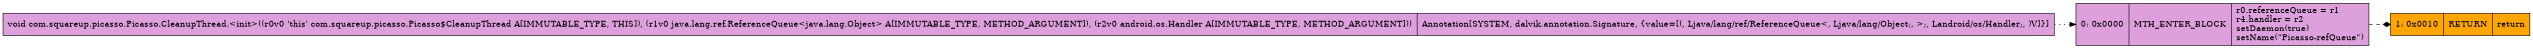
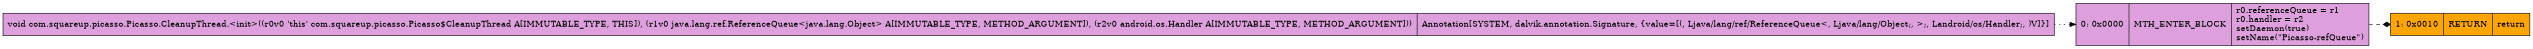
  digraph {
    rankdir=LR
    node [shape=record style=filled fillcolor=plum]
-   n1 [label="{0\:\ 0x0000|MTH_ENTER_BLOCK\l|r0.referenceQueue = r1\lr4.handler = r2\lsetDaemon(true)\lsetName(\"Picasso\-refQueue\")\l}"]
+   n1 [label="{0\:\ 0x0000|MTH_ENTER_BLOCK\l|r0.referenceQueue = r1\lr0.handler = r2\lsetDaemon(true)\lsetName(\"Picasso\-refQueue\")\l}"]
    n2 [label="{1\:\ 0x0010|RETURN\l|return\l}" fillcolor=orange]
    n3 [label="{void com.squareup.picasso.Picasso.CleanupThread.\<init\>((r0v0 'this' com.squareup.picasso.Picasso$CleanupThread A[IMMUTABLE_TYPE, THIS]), (r1v0 java.lang.ref.ReferenceQueue\<java.lang.Object\> A[IMMUTABLE_TYPE, METHOD_ARGUMENT]), (r2v0 android.os.Handler A[IMMUTABLE_TYPE, METHOD_ARGUMENT]))  | Annotation[SYSTEM, dalvik.annotation.Signature, \{value=[(, Ljava\/lang\/ref\/ReferenceQueue\<, Ljava\/lang\/Object;, \>;, Landroid\/os\/Handler;, )V]\}]\l}"]
    n1 -> n2 [style=dashed arrowhead=diamond]
    n3 -> n1 [style=dotted arrowhead=normal]
  }
